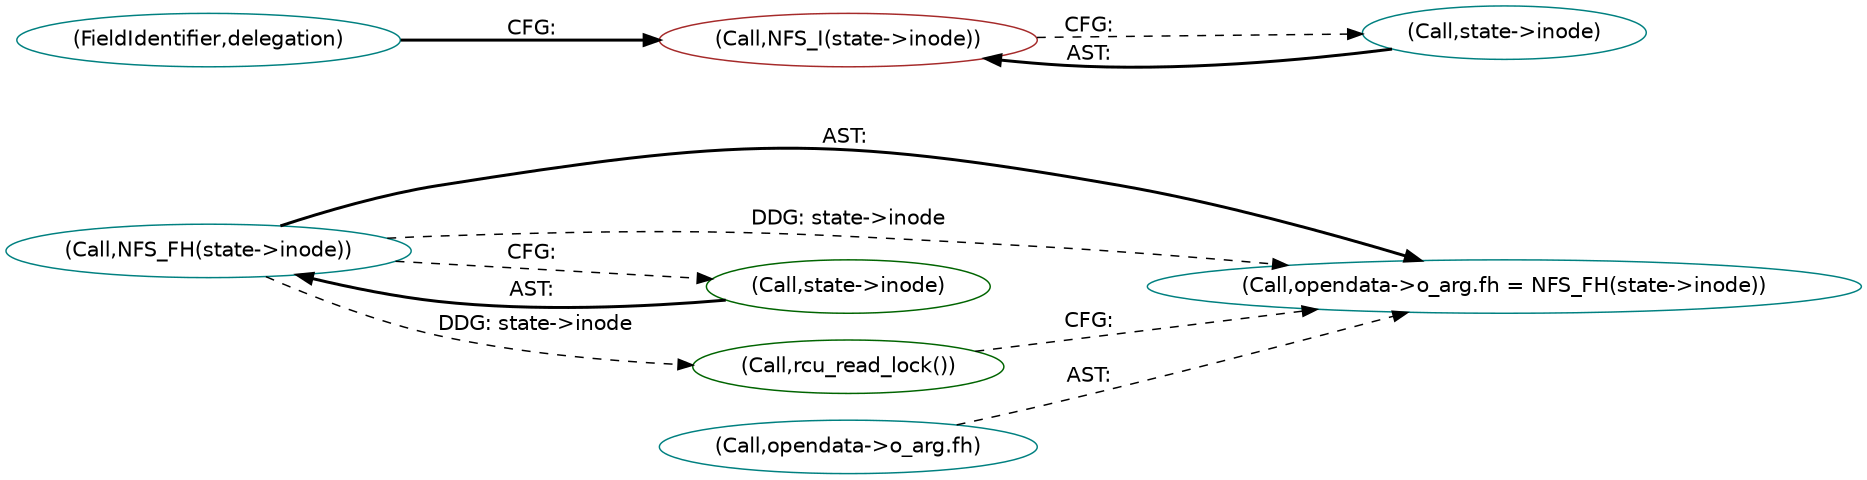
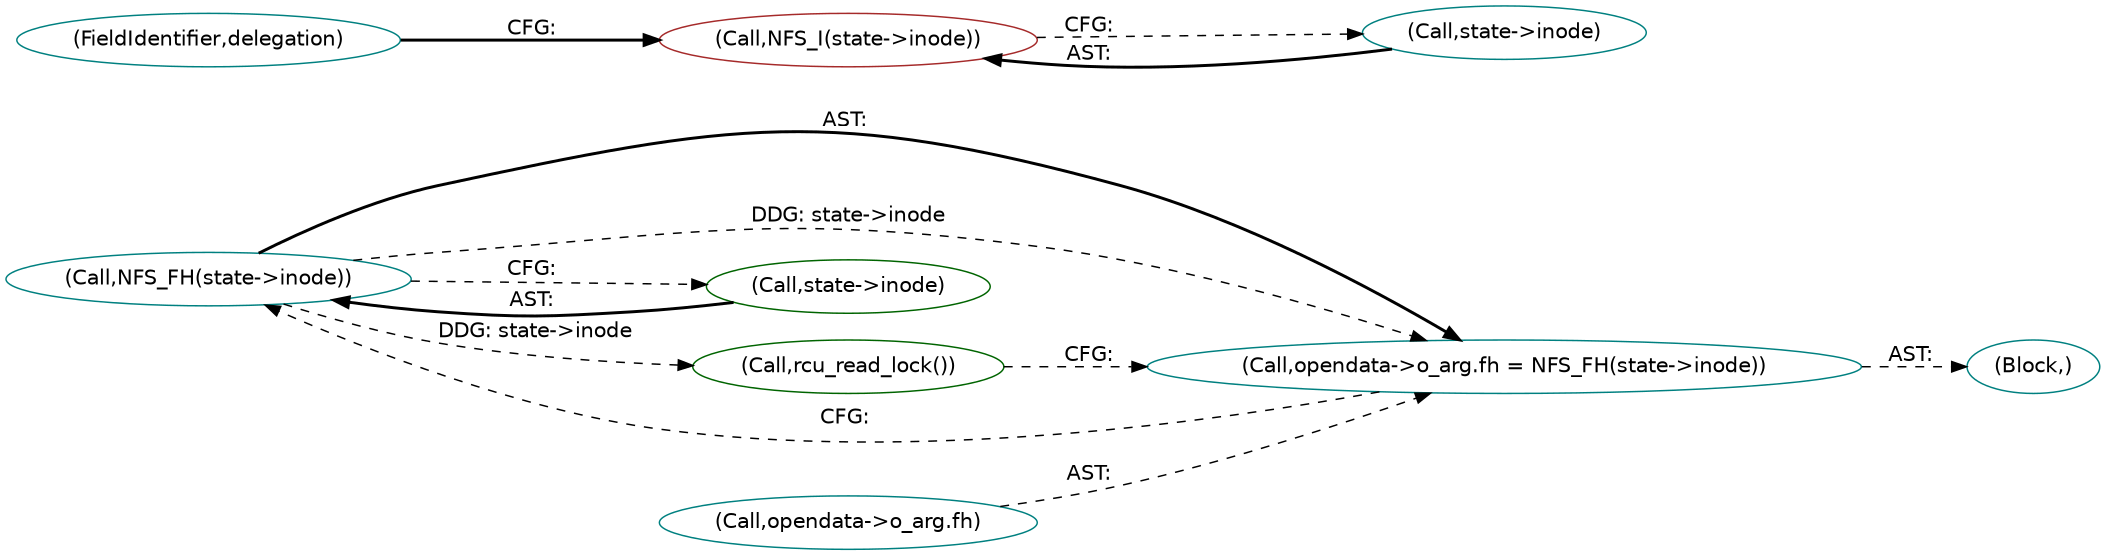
  digraph {
    fontname="DejaVu Sans"
    rankdir=LR
    node [color=teal fontname="DejaVu Sans"]
    edge [fontname="DejaVu Sans" style=dashed]
    n1 [label="(Call,NFS_FH(state->inode))"]
    n2 [label="(Call,opendata->o_arg.fh = NFS_FH(state->inode))"]
    n3 [color=darkgreen label="(Call,state->inode)"]
    n4 [color=darkgreen label="(Call,rcu_read_lock())"]
+   n5 [label="(Block,)"]
    n6 [color=brown label="(Call,NFS_I(state->inode))"]
    n7 [label="(Call,state->inode)"]
    n8 [label="(Call,opendata->o_arg.fh)"]
    n9 [label="(FieldIdentifier,delegation)"]
    n1 -> n2 [label="AST: " style=bold]
    n1 -> n2 [label="DDG: state->inode"]
    n1 -> n3 [label="CFG: "]
    n1 -> n4 [label="DDG: state->inode"]
+   n2 -> n1 [label="CFG: "]
+   n2 -> n5 [label="AST: "]
    n3 -> n1 [label="AST: " style=bold]
    n4 -> n2 [label="CFG: "]
    n6 -> n7 [label="CFG: "]
    n7 -> n6 [label="AST: " style=bold]
    n8 -> n2 [label="AST: "]
    n9 -> n6 [label="CFG: " style=bold]
  }
